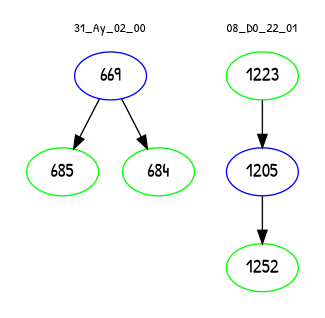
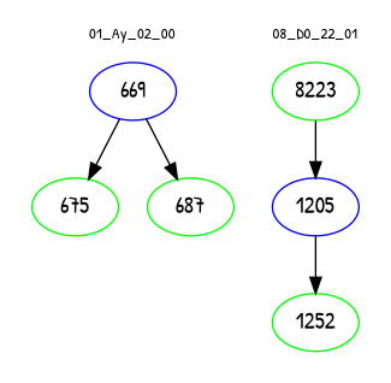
  digraph {
    fontname="Patrick Hand"
    node [color=green fontname="Patrick Hand"]
    edge [color=black fontname="Patrick Hand"]
-   n1 [label=685]
+   n1 [label=675]
    n2 [color=blue label=669]
-   n3 [label=684]
-   n4 [label=1223]
+   n3 [label=687]
+   n4 [label=8223]
    n5 [color=blue label=1205]
    n6 [label=1252]
    subgraph cluster_1 {
      color=white
      fontsize=10
-     label="31_Ay_02_00"
+     label="01_Ay_02_00"
      n1
      n2
      n3
    }
    subgraph cluster_2 {
      color=white
      fontsize=10
      label="08_D0_22_01"
      n4
      n5
      n6
    }
    n2 -> n1
    n2 -> n3
    n4 -> n5
    n5 -> n6
  }
